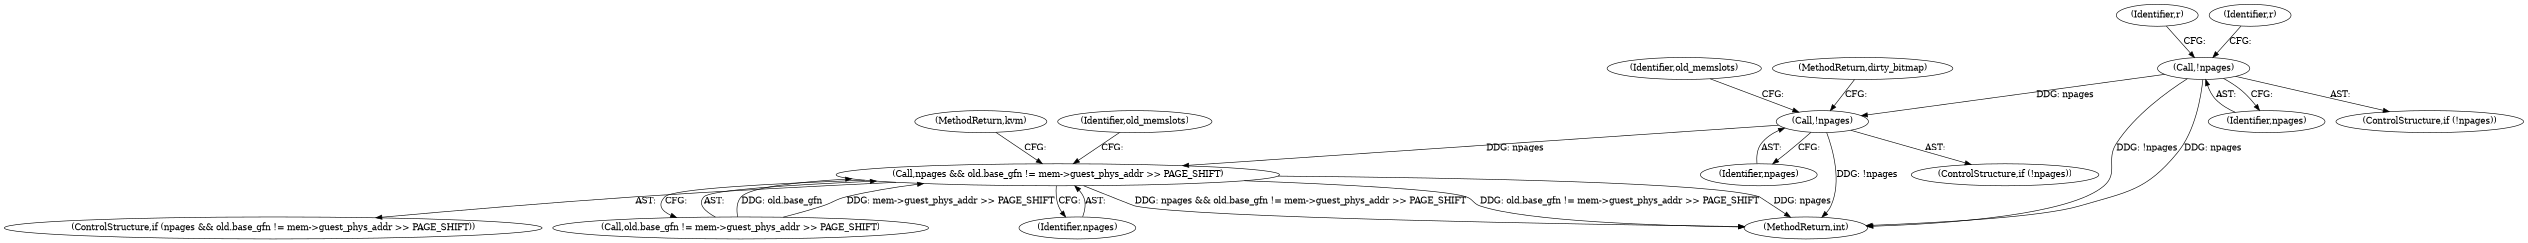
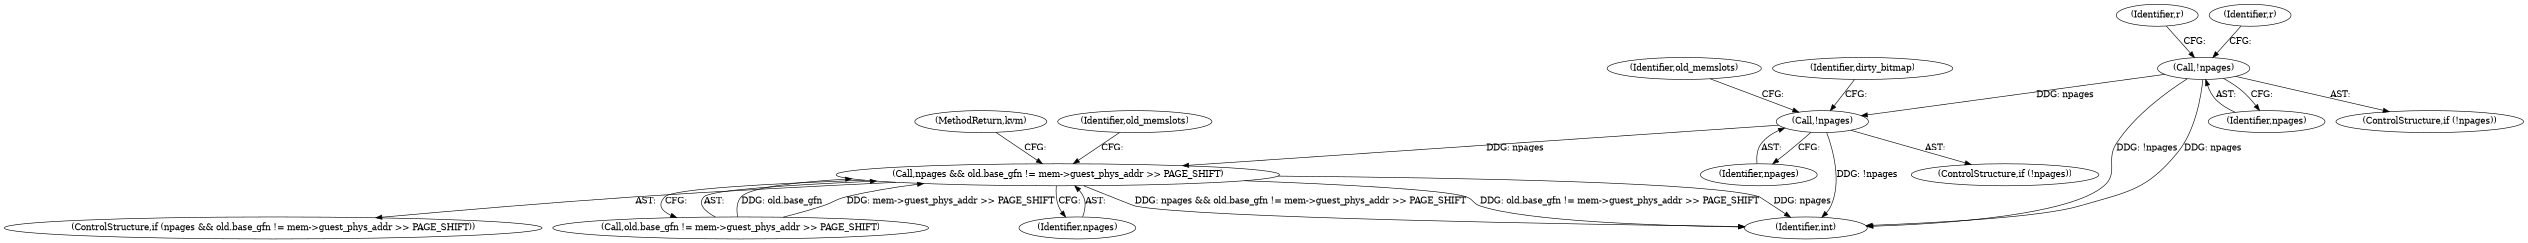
  digraph {
    n1 [label="(Call,!npages)"]
    n2 [label="(Call,!npages)"]
    n3 [label="(Identifier,npages)"]
-   n4 [label="(MethodReturn,int)"]
+   n4 [label="(Identifier,int)"]
    n5 [label="(ControlStructure,if (!npages))"]
    n6 [label="(Call,npages && old.base_gfn != mem->guest_phys_addr >> PAGE_SHIFT)"]
    n7 [label="(ControlStructure,if (!npages))"]
    n8 [label="(Identifier,npages)"]
    n9 [label="(ControlStructure,if (npages && old.base_gfn != mem->guest_phys_addr >> PAGE_SHIFT))"]
    n10 [label="(Call,old.base_gfn != mem->guest_phys_addr >> PAGE_SHIFT)"]
    n11 [label="(Identifier,npages)"]
    n12 [label="(Identifier,old_memslots)"]
-   n13 [label="(MethodReturn,dirty_bitmap)"]
+   n13 [label="(Identifier,dirty_bitmap)"]
    n14 [label="(MethodReturn,kvm)"]
    n15 [label="(Identifier,r)"]
    n16 [label="(Identifier,r)"]
    n17 [label="(Identifier,old_memslots)"]
    n1 -> n2 [label="DDG: npages"]
    n1 -> n3 [label="CFG: "]
    n1 -> n4 [label="DDG: !npages"]
    n1 -> n4 [label="DDG: npages"]
    n1 -> n5 [label="AST: "]
    n2 -> n4 [label="DDG: !npages"]
    n2 -> n6 [label="DDG: npages"]
    n2 -> n7 [label="AST: "]
    n2 -> n8 [label="CFG: "]
    n3 -> n1 [label="AST: "]
    n6 -> n4 [label="DDG: npages && old.base_gfn != mem->guest_phys_addr >> PAGE_SHIFT"]
    n6 -> n4 [label="DDG: old.base_gfn != mem->guest_phys_addr >> PAGE_SHIFT"]
    n6 -> n4 [label="DDG: npages"]
    n6 -> n9 [label="AST: "]
    n6 -> n10 [label="CFG: "]
    n6 -> n11 [label="CFG: "]
    n8 -> n2 [label="AST: "]
    n10 -> n6 [label="AST: "]
    n10 -> n6 [label="DDG: old.base_gfn"]
    n10 -> n6 [label="DDG: mem->guest_phys_addr >> PAGE_SHIFT"]
    n11 -> n6 [label="AST: "]
    n12 -> n2 [label="CFG: "]
    n13 -> n2 [label="CFG: "]
    n14 -> n6 [label="CFG: "]
    n15 -> n1 [label="CFG: "]
    n16 -> n1 [label="CFG: "]
    n17 -> n6 [label="CFG: "]
  }
